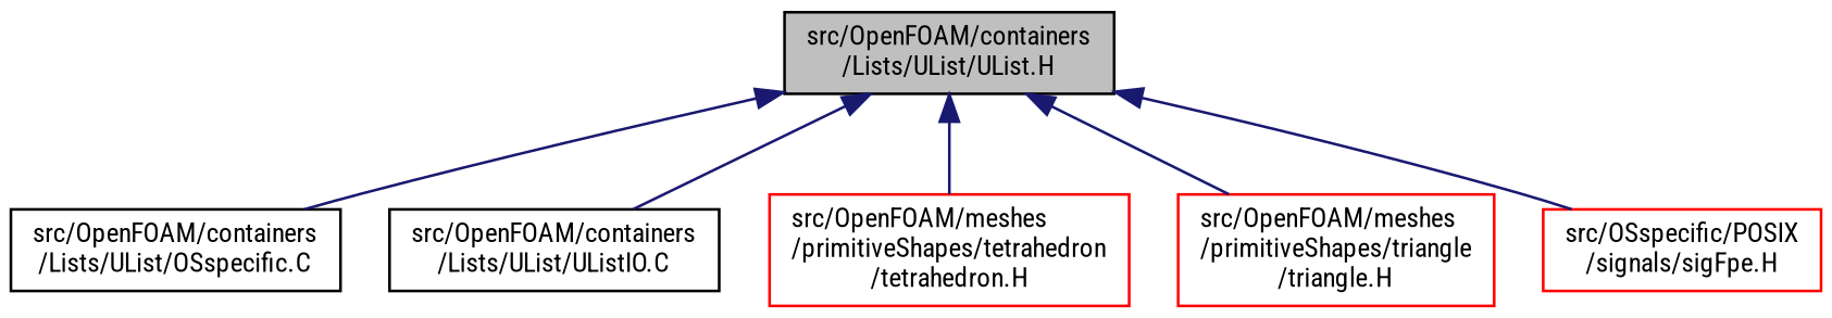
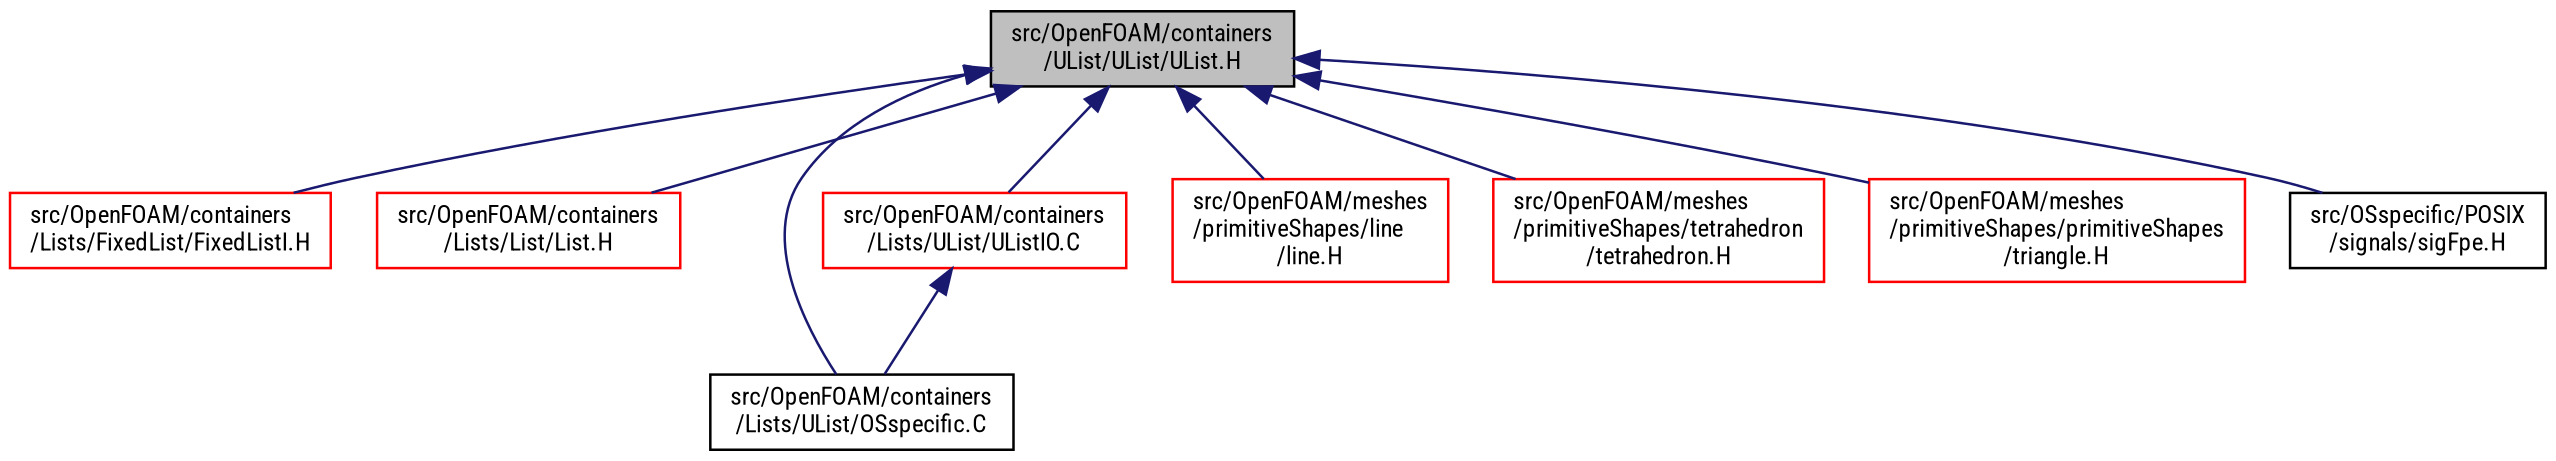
  digraph {
    fontname="Roboto Condensed"
    node [color=red fontname="Roboto Condensed" fontsize=10 shape=record]
    edge [color=midnightblue dir=back fontname="Roboto Condensed" fontsize=10 labelfontname=FreeSans labelfontsize=10 style=solid]
-   n1 [color=black fillcolor=grey75 fontcolor=black height=0.2 label="src/OpenFOAM/containers\l/Lists/UList/UList.H" style=filled width=0.4]
+   n1 [color=black fillcolor=grey75 fontcolor=black height=0.2 label="src/OpenFOAM/containers\l/UList/UList/UList.H" style=filled width=0.4]
+   n2 [height=0.2 label="src/OpenFOAM/containers\l/Lists/FixedList/FixedListI.H" width=0.4]
+   n3 [height=0.2 label="src/OpenFOAM/containers\l/Lists/List/List.H" width=0.4]
    n4 [color=black height=0.2 label="src/OpenFOAM/containers\l/Lists/UList/OSspecific.C" width=0.4]
-   n5 [color=black height=0.2 label="src/OpenFOAM/containers\l/Lists/UList/UListIO.C" width=0.4]
+   n5 [height=0.2 label="src/OpenFOAM/containers\l/Lists/UList/UListIO.C" width=0.4]
+   n6 [height=0.2 label="src/OpenFOAM/meshes\l/primitiveShapes/line\l/line.H" width=0.4]
    n7 [height=0.2 label="src/OpenFOAM/meshes\l/primitiveShapes/tetrahedron\l/tetrahedron.H" width=0.4]
-   n8 [height=0.2 label="src/OpenFOAM/meshes\l/primitiveShapes/triangle\l/triangle.H" width=0.4]
-   n9 [height=0.2 label="src/OSspecific/POSIX\l/signals/sigFpe.H" width=0.4]
+   n8 [height=0.2 label="src/OpenFOAM/meshes\l/primitiveShapes/primitiveShapes\l/triangle.H" width=0.4]
+   n9 [color=black height=0.2 label="src/OSspecific/POSIX\l/signals/sigFpe.H" width=0.4]
+   n1 -> n2
+   n1 -> n3
    n1 -> n4
    n1 -> n5
+   n1 -> n6
    n1 -> n7
    n1 -> n8
    n1 -> n9
+   n5 -> n4
  }
